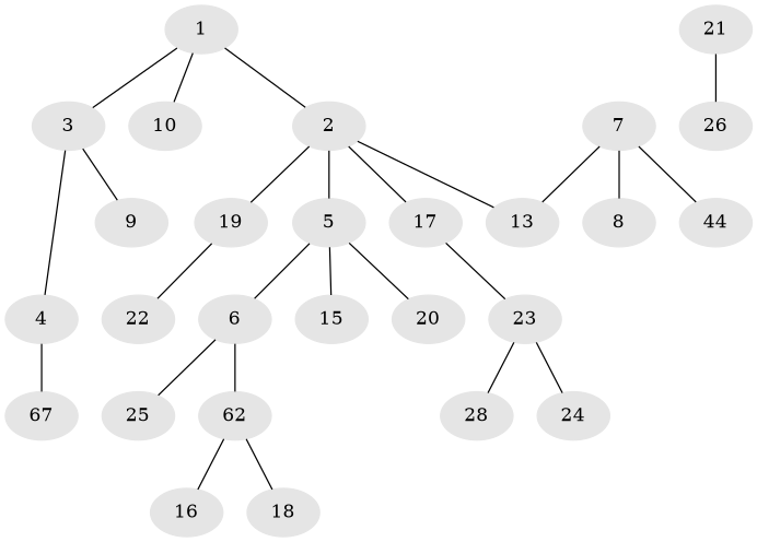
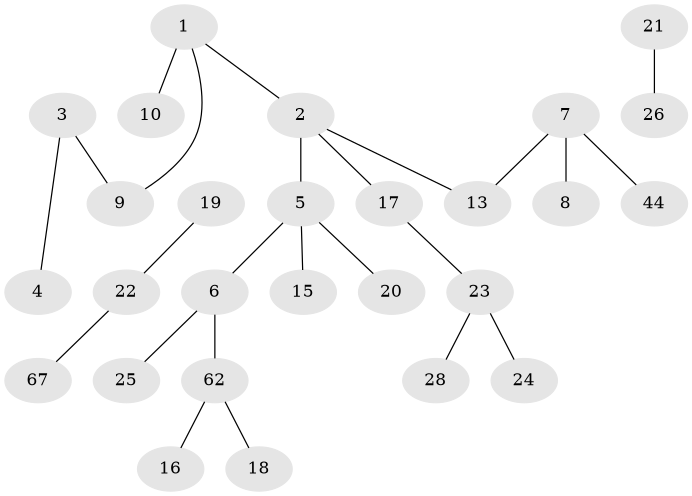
  graph {
    node [color=gray90 style=filled]
    edge [weight=1.0]
    1
    2
    3
    10
    5
    17
    19
    13
    4
    9
    6
    15
    20
    7
    8
    n16 [label=44]
    23
    22
    n19 [label=67]
    21
    26
    n22 [label=62]
    25
    16
    18
    24
    28
    1 -- 2
-   1 -- 3
+   1 -- 9
    1 -- 10
    2 -- 5
    2 -- 17
-   2 -- 19
    2 -- 13
    3 -- 4
    3 -- 9
    5 -- 6
    5 -- 15
    5 -- 20
    17 -- 23
    19 -- 22
-   4 -- n19
+   22 -- n19
    6 -- n22 [weight=2.0]
    6 -- 25
    7 -- 13
    7 -- 8 [weight=3.0]
    7 -- n16
    23 -- 24
    23 -- 28
    21 -- 26
    n22 -- 16
    n22 -- 18
  }
